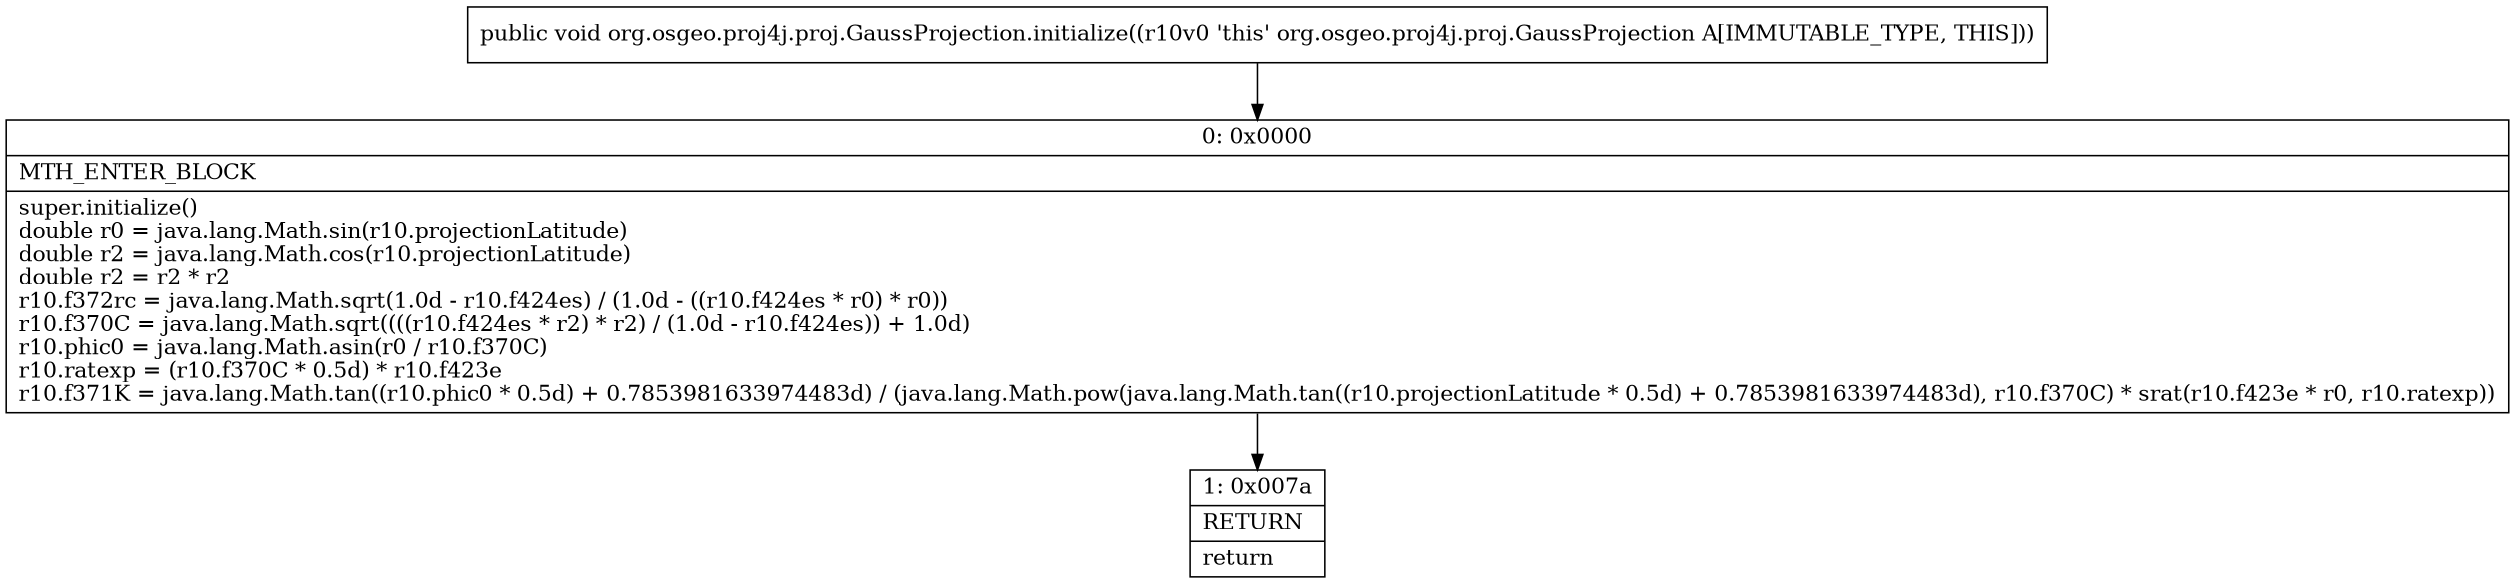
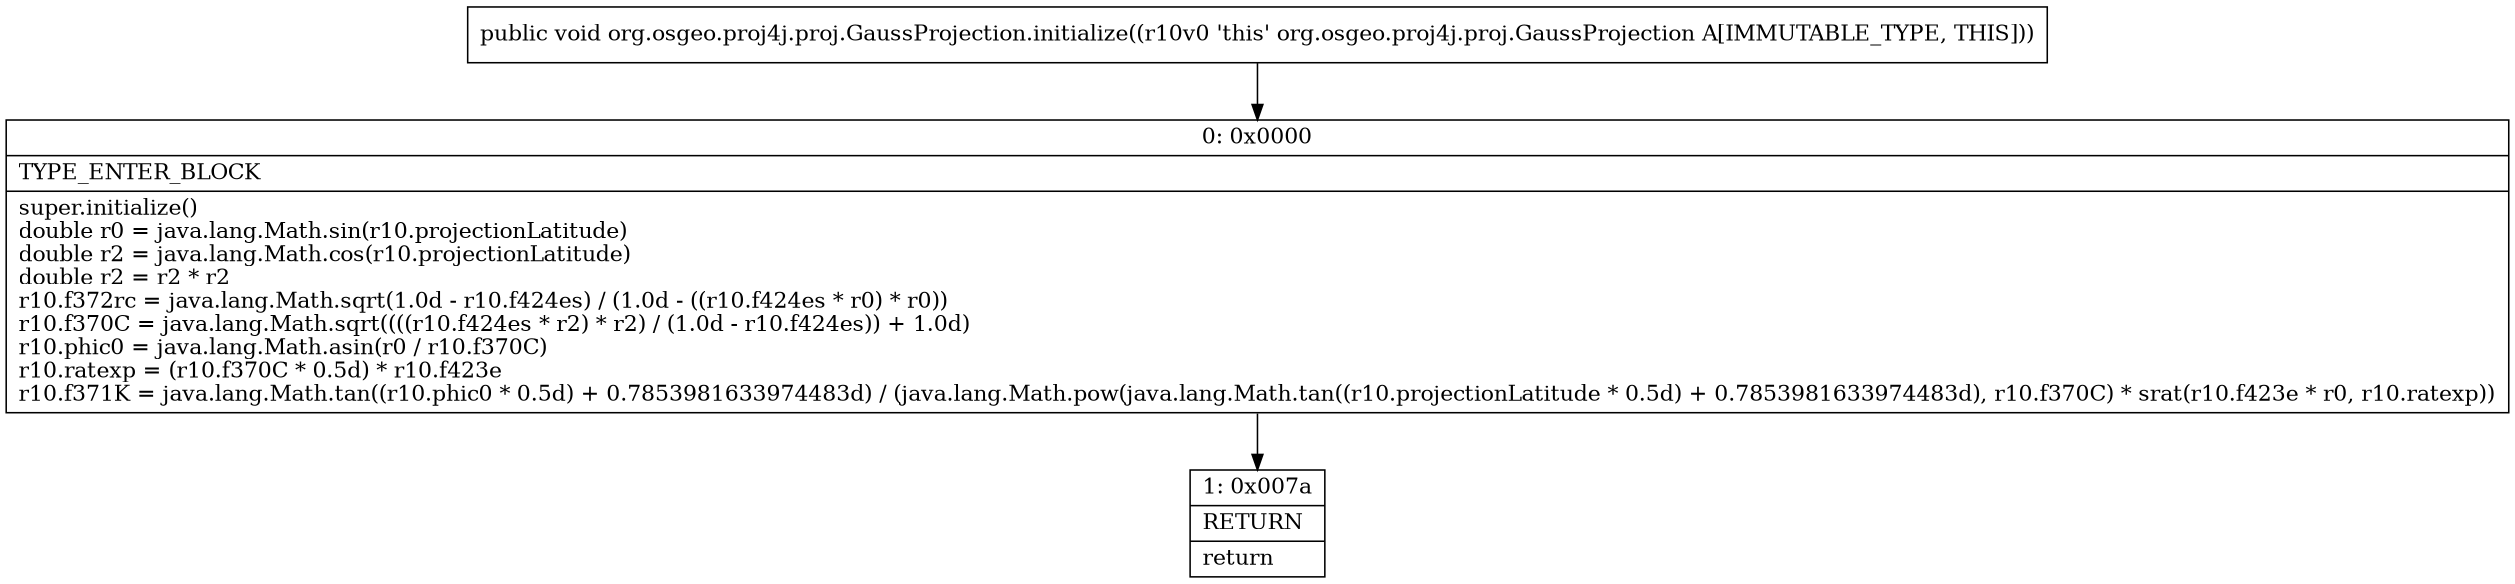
  digraph {
    node [shape=record]
-   n1 [label="{0\:\ 0x0000|MTH_ENTER_BLOCK\l|super.initialize()\ldouble r0 = java.lang.Math.sin(r10.projectionLatitude)\ldouble r2 = java.lang.Math.cos(r10.projectionLatitude)\ldouble r2 = r2 * r2\lr10.f372rc = java.lang.Math.sqrt(1.0d \- r10.f424es) \/ (1.0d \- ((r10.f424es * r0) * r0))\lr10.f370C = java.lang.Math.sqrt((((r10.f424es * r2) * r2) \/ (1.0d \- r10.f424es)) + 1.0d)\lr10.phic0 = java.lang.Math.asin(r0 \/ r10.f370C)\lr10.ratexp = (r10.f370C * 0.5d) * r10.f423e\lr10.f371K = java.lang.Math.tan((r10.phic0 * 0.5d) + 0.7853981633974483d) \/ (java.lang.Math.pow(java.lang.Math.tan((r10.projectionLatitude * 0.5d) + 0.7853981633974483d), r10.f370C) * srat(r10.f423e * r0, r10.ratexp))\l}"]
+   n1 [label="{0\:\ 0x0000|TYPE_ENTER_BLOCK\l|super.initialize()\ldouble r0 = java.lang.Math.sin(r10.projectionLatitude)\ldouble r2 = java.lang.Math.cos(r10.projectionLatitude)\ldouble r2 = r2 * r2\lr10.f372rc = java.lang.Math.sqrt(1.0d \- r10.f424es) \/ (1.0d \- ((r10.f424es * r0) * r0))\lr10.f370C = java.lang.Math.sqrt((((r10.f424es * r2) * r2) \/ (1.0d \- r10.f424es)) + 1.0d)\lr10.phic0 = java.lang.Math.asin(r0 \/ r10.f370C)\lr10.ratexp = (r10.f370C * 0.5d) * r10.f423e\lr10.f371K = java.lang.Math.tan((r10.phic0 * 0.5d) + 0.7853981633974483d) \/ (java.lang.Math.pow(java.lang.Math.tan((r10.projectionLatitude * 0.5d) + 0.7853981633974483d), r10.f370C) * srat(r10.f423e * r0, r10.ratexp))\l}"]
    n2 [label="{1\:\ 0x007a|RETURN\l|return\l}"]
    n3 [label="{public void org.osgeo.proj4j.proj.GaussProjection.initialize((r10v0 'this' org.osgeo.proj4j.proj.GaussProjection A[IMMUTABLE_TYPE, THIS])) }"]
    n1 -> n2
    n3 -> n1
  }
